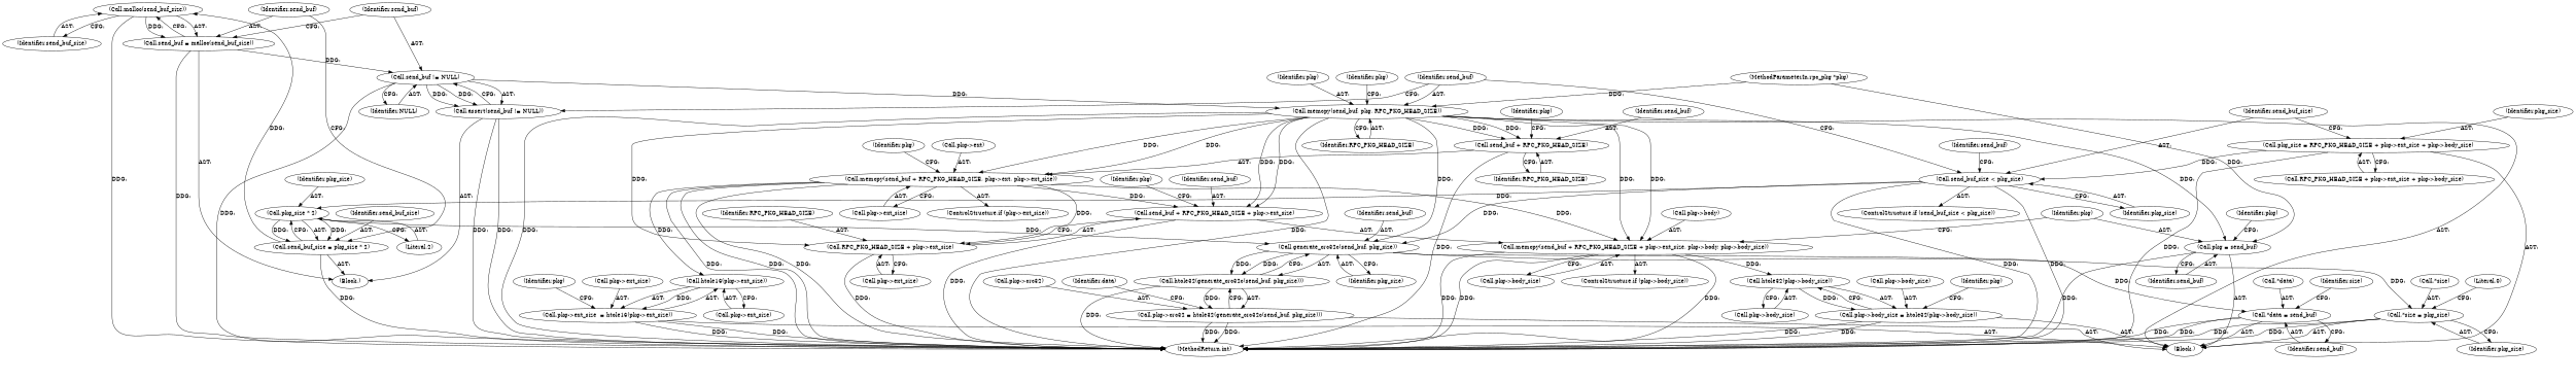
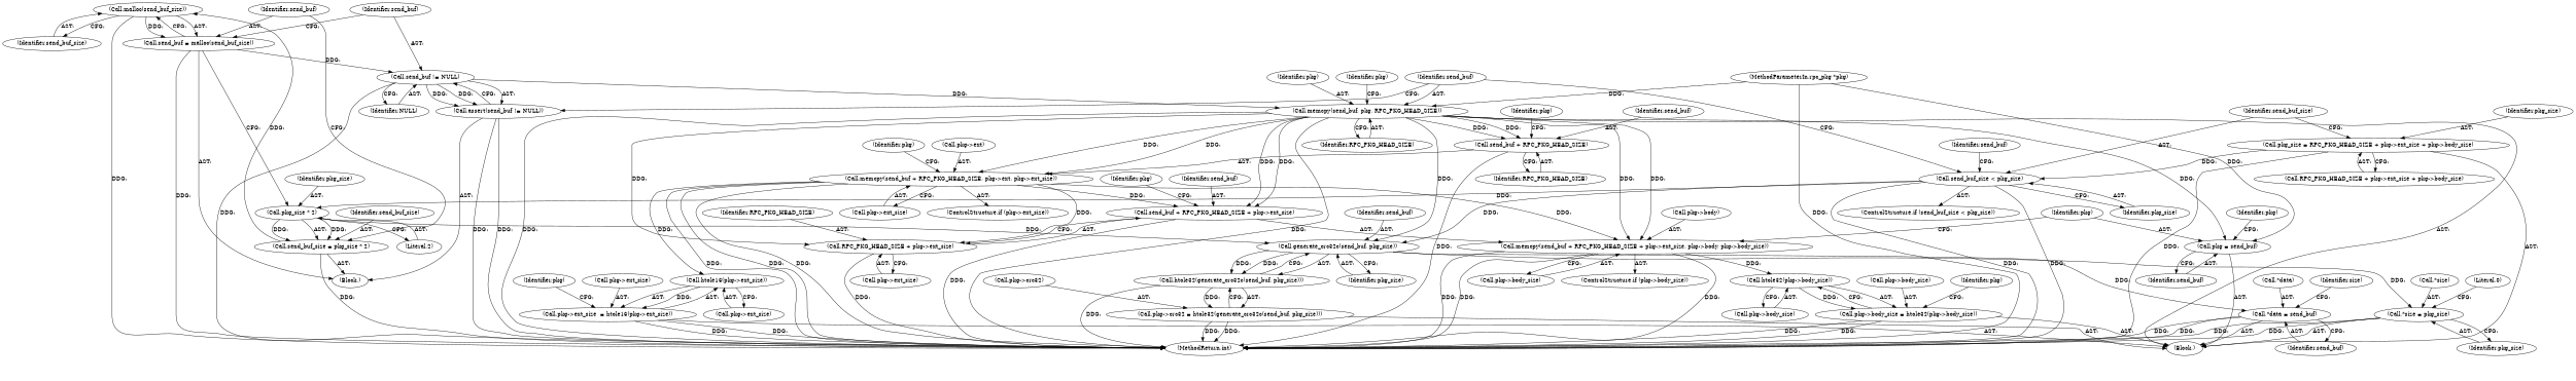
  digraph {
    n1 [label="(Call,malloc(send_buf_size))"]
    n2 [label="(Call,send_buf = malloc(send_buf_size))"]
    n3 [label="(MethodReturn,int)"]
    n4 [label="(Identifier,send_buf_size)"]
    n5 [label="(Block,)"]
    n6 [label="(Call,send_buf != NULL)"]
    n7 [label="(Call,send_buf_size = pkg_size * 2)"]
    n8 [label="(Call,pkg_size * 2)"]
    n9 [label="(Call,generate_crc32c(send_buf, pkg_size))"]
    n10 [label="(Literal,2)"]
    n11 [label="(Call,htole32(generate_crc32c(send_buf, pkg_size)))"]
    n12 [label="(Call,*data = send_buf)"]
    n13 [label="(Call,*size = pkg_size)"]
    n14 [label="(Identifier,pkg_size)"]
    n15 [label="(Call,send_buf_size < pkg_size)"]
    n16 [label="(ControlStructure,if (send_buf_size < pkg_size))"]
    n17 [label="(Identifier,pkg_size)"]
    n18 [label="(Call,pkg_size = RPC_PKG_HEAD_SIZE + pkg->ext_size + pkg->body_size)"]
    n19 [label="(Call,RPC_PKG_HEAD_SIZE + pkg->ext_size + pkg->body_size)"]
    n20 [label="(Block,)"]
    n21 [label="(Call,assert(send_buf != NULL))"]
    n22 [label="(Call,memcpy(send_buf, pkg, RPC_PKG_HEAD_SIZE))"]
    n23 [label="(Identifier,NULL)"]
    n24 [label="(Call,memcpy(send_buf + RPC_PKG_HEAD_SIZE, pkg->ext, pkg->ext_size))"]
    n25 [label="(Call,memcpy(send_buf + RPC_PKG_HEAD_SIZE + pkg->ext_size, pkg->body, pkg->body_size))"]
    n26 [label="(Call,send_buf + RPC_PKG_HEAD_SIZE + pkg->ext_size)"]
    n27 [label="(Call,RPC_PKG_HEAD_SIZE + pkg->ext_size)"]
    n28 [label="(Call,send_buf + RPC_PKG_HEAD_SIZE)"]
    n29 [label="(Call,pkg = send_buf)"]
    n30 [label="(Identifier,RPC_PKG_HEAD_SIZE)"]
    n31 [label="(Call,htole16(pkg->ext_size))"]
    n32 [label="(Call,pkg->ext_size)"]
    n33 [label="(ControlStructure,if (pkg->ext_size))"]
    n34 [label="(Call,htole32(pkg->body_size))"]
    n35 [label="(Call,pkg->body_size)"]
    n36 [label="(ControlStructure,if (pkg->body_size))"]
    n37 [label="(Call,pkg->ext_size)"]
    n38 [label="(Identifier,RPC_PKG_HEAD_SIZE)"]
    n39 [label="(Identifier,send_buf)"]
    n40 [label="(Call,pkg->ext_size  = htole16(pkg->ext_size))"]
    n41 [label="(Call,pkg->ext_size)"]
    n42 [label="(Call,pkg->body_size = htole32(pkg->body_size))"]
    n43 [label="(Call,pkg->body_size)"]
    n44 [label="(Call,pkg->crc32 = htole32(generate_crc32c(send_buf, pkg_size)))"]
    n45 [label="(Identifier,send_buf)"]
    n46 [label="(Identifier,pkg_size)"]
    n47 [label="(Call,pkg->body_size)"]
    n48 [label="(Identifier,pkg)"]
    n49 [label="(Identifier,pkg)"]
    n50 [label="(Identifier,send_buf)"]
    n51 [label="(Literal,0)"]
    n52 [label="(Identifier,send_buf)"]
    n53 [label="(Identifier,send_buf)"]
    n54 [label="(Identifier,send_buf)"]
    n55 [label="(Identifier,pkg)"]
    n56 [label="(Identifier,send_buf_size)"]
    n57 [label="(Call,pkg->body)"]
    n58 [label="(Call,*data)"]
    n59 [label="(Identifier,pkg)"]
    n60 [label="(Call,pkg->crc32)"]
    n61 [label="(Identifier,pkg)"]
    n62 [label="(Identifier,pkg)"]
    n63 [label="(Identifier,size)"]
    n64 [label="(Identifier,send_buf_size)"]
    n65 [label="(Call,pkg->ext_size)"]
    n66 [label="(MethodParameterIn,rpc_pkg *pkg)"]
    n67 [label="(Identifier,send_buf)"]
    n68 [label="(Call,*size)"]
    n69 [label="(Call,pkg->ext)"]
    n70 [label="(Identifier,pkg_size)"]
    n71 [label="(Identifier,pkg)"]
    n72 [label="(Identifier,pkg)"]
    n73 [label="(Identifier,pkg)"]
    n74 [label="(Identifier,pkg_size)"]
    n75 [label="(Identifier,RPC_PKG_HEAD_SIZE)"]
    n76 [label="(Identifier,send_buf)"]
-   n77 [label="(Identifier,data)"]
    n78 [label="(Identifier,send_buf)"]
    n1 -> n2 [label="AST: "]
    n1 -> n2 [label="DDG: "]
    n1 -> n3 [label="DDG: "]
    n1 -> n4 [label="CFG: "]
    n2 -> n1 [label="CFG: "]
    n2 -> n3 [label="DDG: "]
    n2 -> n5 [label="AST: "]
    n2 -> n6 [label="DDG: "]
    n4 -> n1 [label="AST: "]
    n6 -> n3 [label="DDG: "]
    n6 -> n21 [label="AST: "]
    n6 -> n21 [label="DDG: "]
    n6 -> n21 [label="DDG: "]
    n6 -> n22 [label="DDG: "]
    n6 -> n23 [label="CFG: "]
    n7 -> n1 [label="DDG: "]
    n7 -> n3 [label="DDG: "]
    n7 -> n5 [label="AST: "]
-   n7 -> n8 [label="CFG: "]
+   n2 -> n8 [label="CFG: "]
    n8 -> n7 [label="AST: "]
    n8 -> n7 [label="DDG: "]
    n8 -> n7 [label="DDG: "]
    n8 -> n9 [label="DDG: "]
    n8 -> n10 [label="CFG: "]
    n9 -> n11 [label="AST: "]
    n9 -> n11 [label="DDG: "]
    n9 -> n11 [label="DDG: "]
    n9 -> n12 [label="DDG: "]
    n9 -> n13 [label="DDG: "]
    n9 -> n14 [label="CFG: "]
    n10 -> n8 [label="AST: "]
    n11 -> n3 [label="DDG: "]
    n11 -> n9 [label="CFG: "]
    n11 -> n44 [label="AST: "]
    n11 -> n44 [label="DDG: "]
    n12 -> n3 [label="DDG: "]
    n12 -> n3 [label="DDG: "]
    n12 -> n20 [label="AST: "]
    n12 -> n45 [label="CFG: "]
    n13 -> n3 [label="DDG: "]
    n13 -> n3 [label="DDG: "]
    n13 -> n20 [label="AST: "]
    n13 -> n46 [label="CFG: "]
    n14 -> n9 [label="AST: "]
    n15 -> n3 [label="DDG: "]
    n15 -> n3 [label="DDG: "]
    n15 -> n8 [label="DDG: "]
    n15 -> n9 [label="DDG: "]
    n15 -> n16 [label="AST: "]
    n15 -> n17 [label="CFG: "]
    n17 -> n15 [label="AST: "]
    n18 -> n3 [label="DDG: "]
    n18 -> n15 [label="DDG: "]
    n18 -> n19 [label="CFG: "]
    n18 -> n20 [label="AST: "]
    n19 -> n18 [label="AST: "]
    n21 -> n3 [label="DDG: "]
    n21 -> n3 [label="DDG: "]
    n21 -> n5 [label="AST: "]
    n21 -> n6 [label="CFG: "]
    n22 -> n3 [label="DDG: "]
    n22 -> n3 [label="DDG: "]
    n22 -> n9 [label="DDG: "]
    n22 -> n20 [label="AST: "]
    n22 -> n24 [label="DDG: "]
    n22 -> n24 [label="DDG: "]
    n22 -> n25 [label="DDG: "]
    n22 -> n25 [label="DDG: "]
    n22 -> n26 [label="DDG: "]
    n22 -> n26 [label="DDG: "]
    n22 -> n27 [label="DDG: "]
    n22 -> n28 [label="DDG: "]
    n22 -> n28 [label="DDG: "]
    n22 -> n29 [label="DDG: "]
    n22 -> n30 [label="CFG: "]
    n23 -> n6 [label="AST: "]
    n24 -> n3 [label="DDG: "]
    n24 -> n3 [label="DDG: "]
    n24 -> n3 [label="DDG: "]
    n24 -> n25 [label="DDG: "]
    n24 -> n26 [label="DDG: "]
    n24 -> n27 [label="DDG: "]
    n24 -> n31 [label="DDG: "]
    n24 -> n32 [label="CFG: "]
    n24 -> n33 [label="AST: "]
    n25 -> n3 [label="DDG: "]
    n25 -> n3 [label="DDG: "]
    n25 -> n3 [label="DDG: "]
    n25 -> n34 [label="DDG: "]
    n25 -> n35 [label="CFG: "]
    n25 -> n36 [label="AST: "]
    n26 -> n3 [label="DDG: "]
    n26 -> n25 [label="AST: "]
    n26 -> n27 [label="CFG: "]
    n27 -> n3 [label="DDG: "]
    n27 -> n26 [label="AST: "]
    n27 -> n37 [label="CFG: "]
    n28 -> n3 [label="DDG: "]
    n28 -> n24 [label="AST: "]
    n28 -> n38 [label="CFG: "]
-   n29 -> n3 [label="DDG: "]
+   n66 -> n3 [label="DDG: "]
    n29 -> n20 [label="AST: "]
    n29 -> n39 [label="CFG: "]
    n30 -> n22 [label="AST: "]
    n31 -> n40 [label="AST: "]
    n31 -> n40 [label="DDG: "]
    n31 -> n41 [label="CFG: "]
    n32 -> n24 [label="AST: "]
    n34 -> n42 [label="AST: "]
    n34 -> n42 [label="DDG: "]
    n34 -> n43 [label="CFG: "]
    n35 -> n25 [label="AST: "]
    n37 -> n27 [label="AST: "]
    n38 -> n28 [label="AST: "]
    n39 -> n29 [label="AST: "]
    n40 -> n3 [label="DDG: "]
    n40 -> n3 [label="DDG: "]
    n40 -> n20 [label="AST: "]
    n40 -> n31 [label="AST: "]
    n41 -> n31 [label="AST: "]
    n42 -> n3 [label="DDG: "]
    n42 -> n3 [label="DDG: "]
    n42 -> n20 [label="AST: "]
    n42 -> n34 [label="CFG: "]
    n43 -> n34 [label="AST: "]
    n44 -> n3 [label="DDG: "]
    n44 -> n3 [label="DDG: "]
    n44 -> n11 [label="CFG: "]
    n44 -> n20 [label="AST: "]
    n45 -> n12 [label="AST: "]
    n46 -> n13 [label="AST: "]
    n47 -> n42 [label="AST: "]
    n48 -> n22 [label="AST: "]
    n49 -> n24 [label="CFG: "]
    n50 -> n2 [label="AST: "]
    n50 -> n7 [label="CFG: "]
    n51 -> n13 [label="CFG: "]
    n52 -> n15 [label="CFG: "]
    n53 -> n9 [label="AST: "]
    n54 -> n15 [label="CFG: "]
    n54 -> n21 [label="CFG: "]
    n54 -> n22 [label="AST: "]
    n55 -> n29 [label="CFG: "]
    n56 -> n7 [label="AST: "]
    n57 -> n25 [label="AST: "]
    n58 -> n12 [label="AST: "]
    n59 -> n25 [label="CFG: "]
    n59 -> n29 [label="AST: "]
    n60 -> n44 [label="AST: "]
    n61 -> n42 [label="CFG: "]
    n62 -> n40 [label="CFG: "]
    n63 -> n12 [label="CFG: "]
    n64 -> n15 [label="AST: "]
    n64 -> n18 [label="CFG: "]
    n65 -> n40 [label="AST: "]
    n66 -> n22 [label="DDG: "]
    n66 -> n29 [label="DDG: "]
    n67 -> n2 [label="CFG: "]
    n67 -> n6 [label="AST: "]
    n68 -> n13 [label="AST: "]
    n69 -> n24 [label="AST: "]
    n70 -> n18 [label="AST: "]
    n71 -> n28 [label="CFG: "]
    n72 -> n26 [label="CFG: "]
    n73 -> n22 [label="CFG: "]
    n74 -> n8 [label="AST: "]
    n75 -> n27 [label="AST: "]
    n76 -> n28 [label="AST: "]
-   n77 -> n44 [label="CFG: "]
    n78 -> n26 [label="AST: "]
  }
